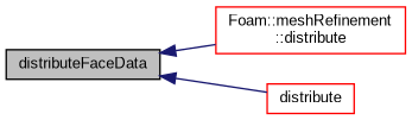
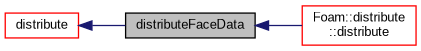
  digraph {
    fontname="Liberation Sans"
    rankdir=LR
    node [color=red fontname="Liberation Sans" fontsize=10 shape=record]
    edge [color=midnightblue dir=back fontname="Liberation Sans" fontsize=10 labelfontname=Helvetica labelfontsize=10 style=solid]
    n1 [color=black fillcolor=grey75 fontcolor=black height=0.2 label=distributeFaceData style=filled width=0.4]
-   n2 [height=0.2 label="Foam::meshRefinement\l::distribute" width=0.4]
+   n2 [height=0.2 label="Foam::distribute\l::distribute" width=0.4]
    n3 [height=0.2 label=distribute width=0.4]
    n1 -> n2
-   n1 -> n3
+   n3 -> n1
  }
